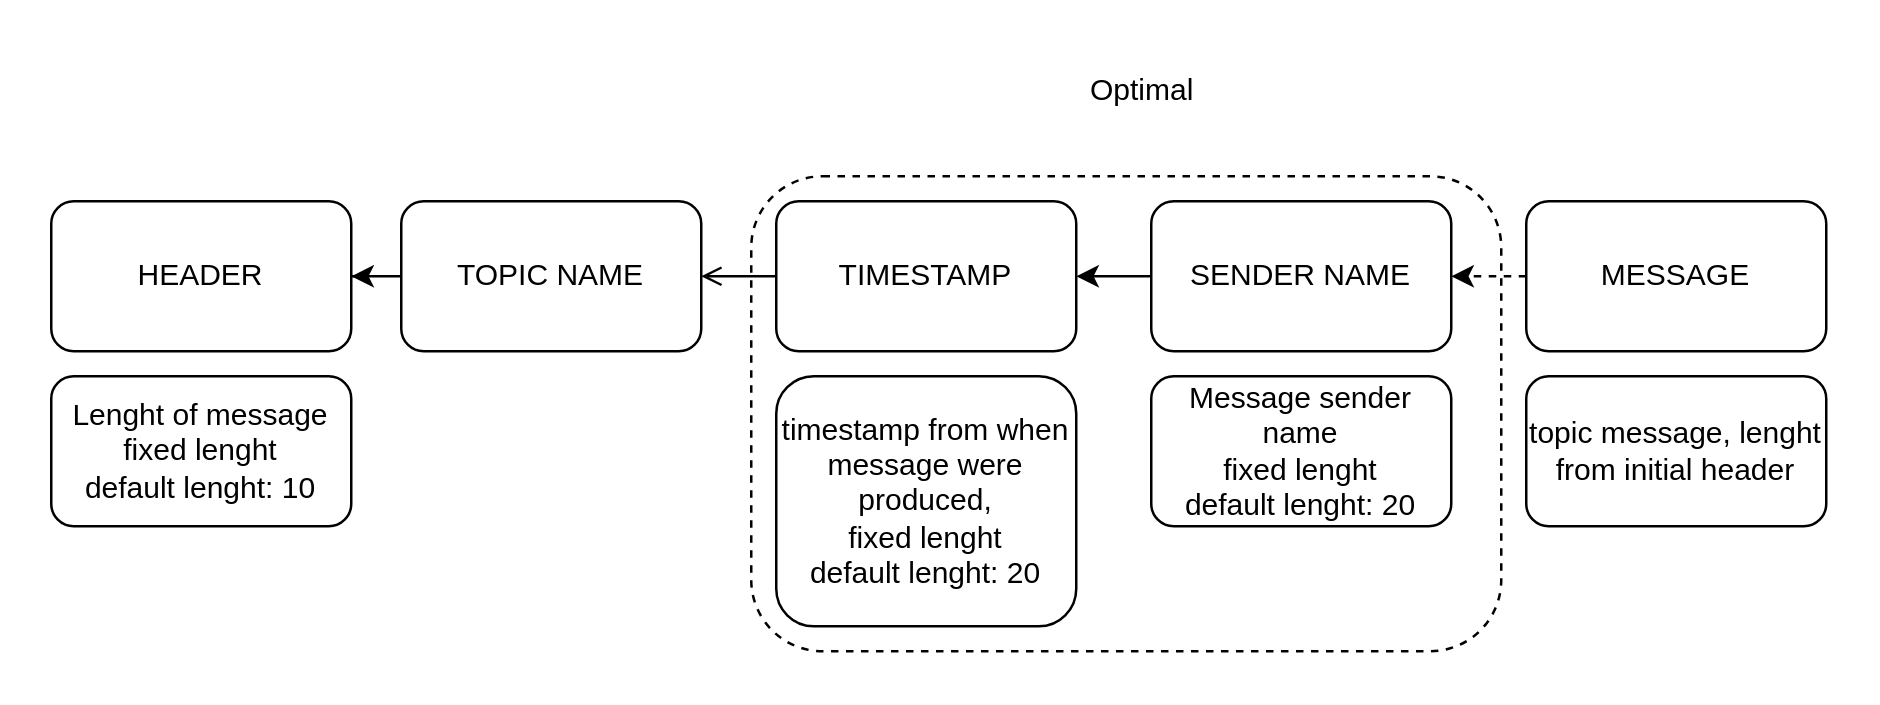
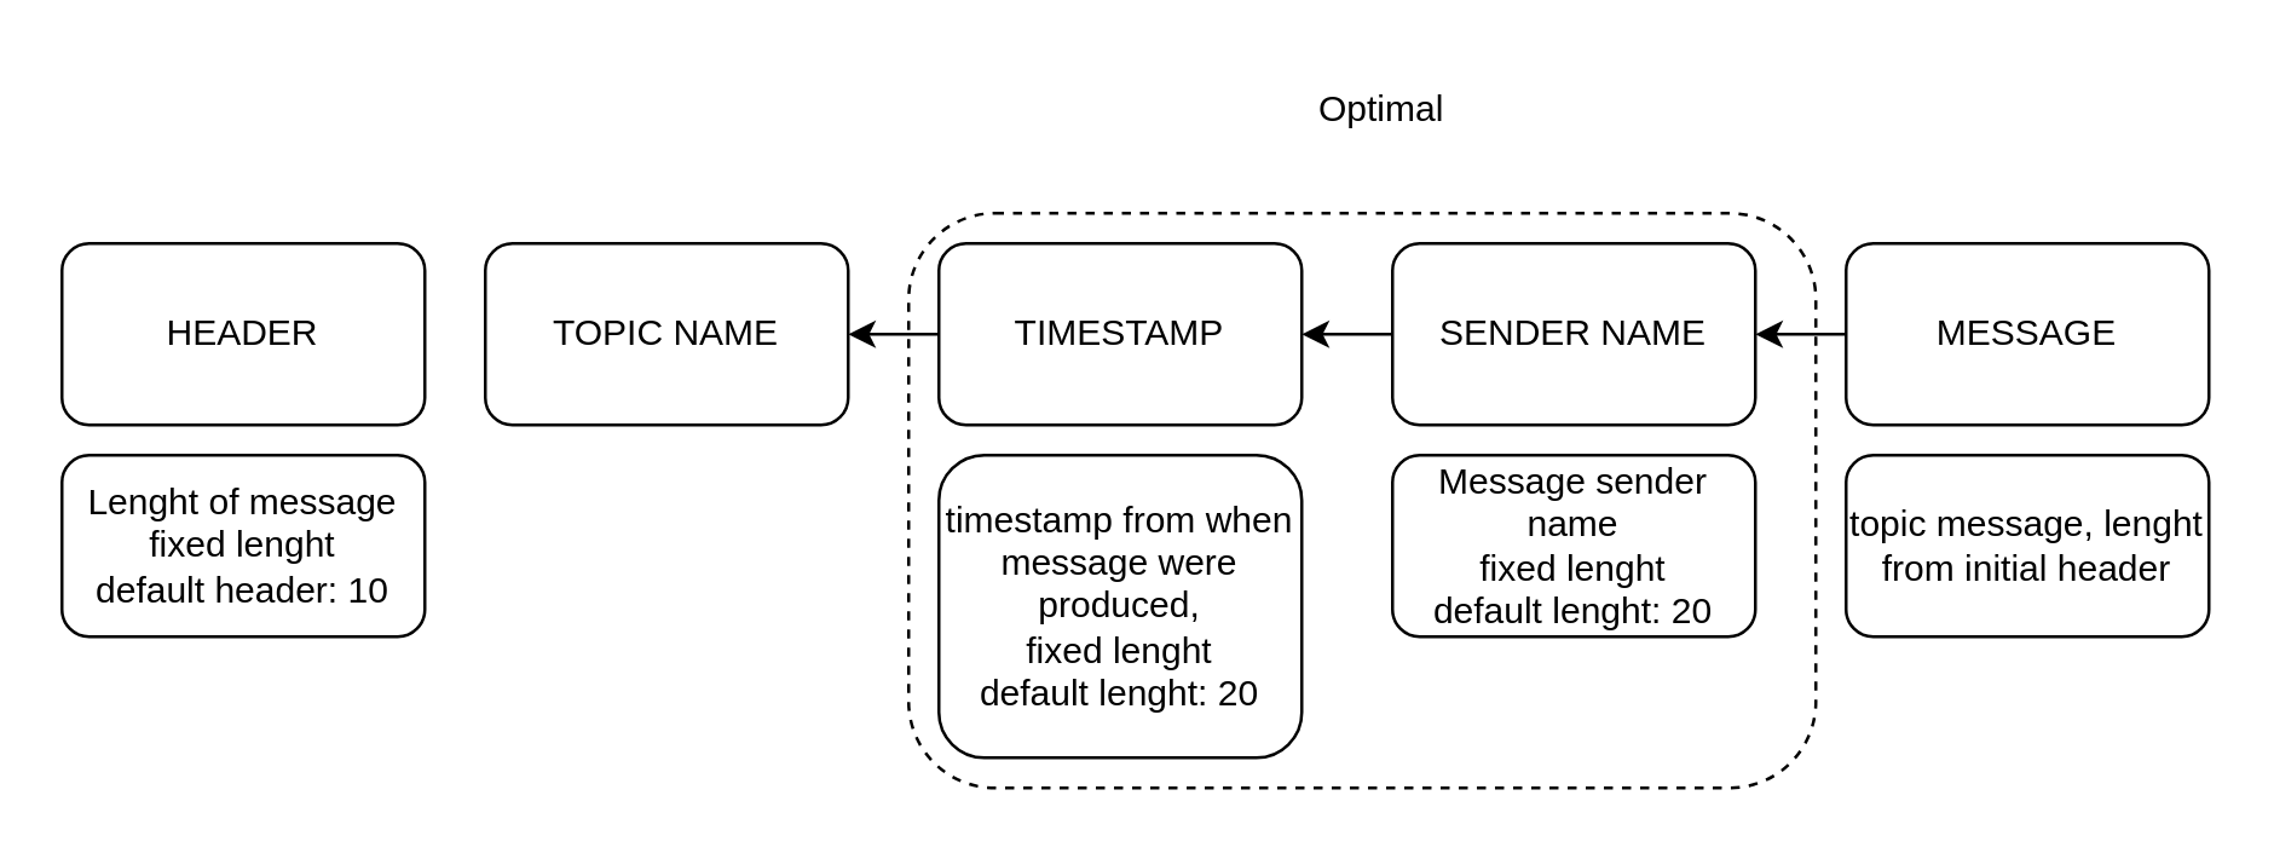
  <mxCell id="0" />
  <mxCell id="1" parent="0" />
  <mxCell id="2" value="" style="rounded=1;whiteSpace=wrap;html=1;dashed=1;" parent="1" vertex="1"><mxGeometry x="300" y="70" width="300" height="190" as="geometry" /></mxCell>
  <mxCell id="3" value="HEADER" style="rounded=1;whiteSpace=wrap;html=1;" parent="1" vertex="1"><mxGeometry x="20" y="80" width="120" height="60" as="geometry" /></mxCell>
- <mxCell id="4" style="edgeStyle=orthogonalEdgeStyle;rounded=0;orthogonalLoop=1;jettySize=auto;html=1;exitX=0;exitY=0.5;exitDx=0;exitDy=0;" parent="1" source="5" target="3" edge="1"><mxGeometry relative="1" as="geometry" /></mxCell>
  <mxCell id="5" value="TOPIC NAME" style="rounded=1;whiteSpace=wrap;html=1;" parent="1" vertex="1"><mxGeometry x="160" y="80" width="120" height="60" as="geometry" /></mxCell>
- <mxCell id="6" style="edgeStyle=orthogonalEdgeStyle;rounded=0;orthogonalLoop=1;jettySize=auto;html=1;exitX=0;exitY=0.5;exitDx=0;exitDy=0;endArrow=open;" parent="1" source="7" target="5" edge="1"><mxGeometry relative="1" as="geometry" /></mxCell>
+ <mxCell id="6" style="edgeStyle=orthogonalEdgeStyle;rounded=0;orthogonalLoop=1;jettySize=auto;html=1;exitX=0;exitY=0.5;exitDx=0;exitDy=0;" parent="1" source="7" target="5" edge="1"><mxGeometry relative="1" as="geometry" /></mxCell>
  <mxCell id="7" value="TIMESTAMP" style="rounded=1;whiteSpace=wrap;html=1;" parent="1" vertex="1"><mxGeometry x="310" y="80" width="120" height="60" as="geometry" /></mxCell>
- <mxCell id="8" style="edgeStyle=orthogonalEdgeStyle;rounded=0;orthogonalLoop=1;jettySize=auto;html=1;exitX=0;exitY=0.5;exitDx=0;exitDy=0;entryX=1;entryY=0.5;entryDx=0;entryDy=0;dashed=1;" parent="1" source="9" target="14" edge="1"><mxGeometry relative="1" as="geometry" /></mxCell>
+ <mxCell id="8" style="edgeStyle=orthogonalEdgeStyle;rounded=0;orthogonalLoop=1;jettySize=auto;html=1;exitX=0;exitY=0.5;exitDx=0;exitDy=0;entryX=1;entryY=0.5;entryDx=0;entryDy=0;" parent="1" source="9" target="14" edge="1"><mxGeometry relative="1" as="geometry" /></mxCell>
  <mxCell id="9" value="MESSAGE" style="rounded=1;whiteSpace=wrap;html=1;" parent="1" vertex="1"><mxGeometry x="610" y="80" width="120" height="60" as="geometry" /></mxCell>
- <mxCell id="10" value="Lenght of message&lt;br&gt;fixed lenght&lt;br&gt;default lenght: 10" style="rounded=1;whiteSpace=wrap;html=1;" parent="1" vertex="1"><mxGeometry x="20" y="150" width="120" height="60" as="geometry" /></mxCell>
+ <mxCell id="10" value="Lenght of message&lt;br&gt;fixed lenght&lt;br&gt;default header: 10" style="rounded=1;whiteSpace=wrap;html=1;" parent="1" vertex="1"><mxGeometry x="20" y="150" width="120" height="60" as="geometry" /></mxCell>
  <mxCell id="11" value="timestamp from when message were produced, &lt;br&gt;fixed lenght&lt;br&gt;default lenght:&amp;nbsp;20" style="rounded=1;whiteSpace=wrap;html=1;" parent="1" vertex="1"><mxGeometry x="310" y="150" width="120" height="100" as="geometry" /></mxCell>
  <mxCell id="12" value="topic message, lenght from initial header" style="rounded=1;whiteSpace=wrap;html=1;" parent="1" vertex="1"><mxGeometry x="610" y="150" width="120" height="60" as="geometry" /></mxCell>
  <mxCell id="13" style="edgeStyle=orthogonalEdgeStyle;rounded=0;orthogonalLoop=1;jettySize=auto;html=1;exitX=0;exitY=0.5;exitDx=0;exitDy=0;entryX=1;entryY=0.5;entryDx=0;entryDy=0;" parent="1" source="14" target="7" edge="1"><mxGeometry relative="1" as="geometry" /></mxCell>
  <mxCell id="14" value="SENDER NAME" style="rounded=1;whiteSpace=wrap;html=1;" parent="1" vertex="1"><mxGeometry x="460" y="80" width="120" height="60" as="geometry" /></mxCell>
  <mxCell id="15" value="Message sender name &lt;br&gt;fixed lenght&lt;br&gt;default lenght:&amp;nbsp;20" style="rounded=1;whiteSpace=wrap;html=1;" parent="1" vertex="1"><mxGeometry x="460" y="150" width="120" height="60" as="geometry" /></mxCell>
  <mxCell id="16" value="Optimal" style="text;strokeColor=none;fillColor=none;align=left;verticalAlign=middle;spacingLeft=4;spacingRight=4;overflow=hidden;points=[[0,0.5],[1,0.5]];portConstraint=eastwest;rotatable=0;dashed=1;" parent="1" vertex="1"><mxGeometry x="430" y="20" width="80" height="30" as="geometry" /></mxCell>
  <mxCell id="17" style="edgeStyle=orthogonalEdgeStyle;rounded=0;orthogonalLoop=1;jettySize=auto;html=1;exitX=0.5;exitY=1;exitDx=0;exitDy=0;" parent="1" source="10" target="10" edge="1"><mxGeometry relative="1" as="geometry" /></mxCell>
